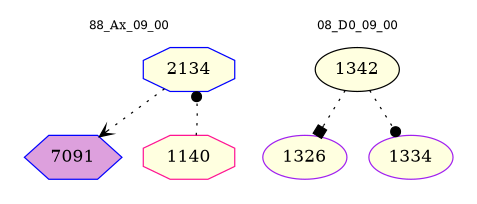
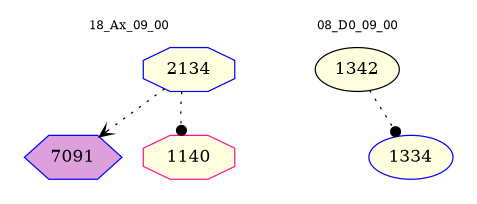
  digraph {
    node [color=blue fillcolor=lightyellow shape=ellipse style=filled]
    edge [arrowhead=dot color=black style=dotted]
    n1 [label=2134 shape=octagon]
    n2 [fillcolor=plum label=7091 shape=hexagon]
    n3 [color=deeppink label=1140 shape=octagon]
    n4 [color=black label=1342]
-   n5 [color=purple label=1326]
-   n6 [color=purple label=1334]
+   n6 [label=1334]
    subgraph cluster_1 {
      color=white
      fontsize=10
-     label="88_Ax_09_00"
+     label="18_Ax_09_00"
      n1
      n2
      n3
    }
    subgraph cluster_2 {
      color=white
      fontsize=10
      label="08_D0_09_00"
      n4
-     n5
      n6
    }
    n1 -> n2 [arrowhead=vee]
-   n3 -> n1
-   n4 -> n5 [arrowhead=box]
+   n1 -> n3
    n4 -> n6
  }
